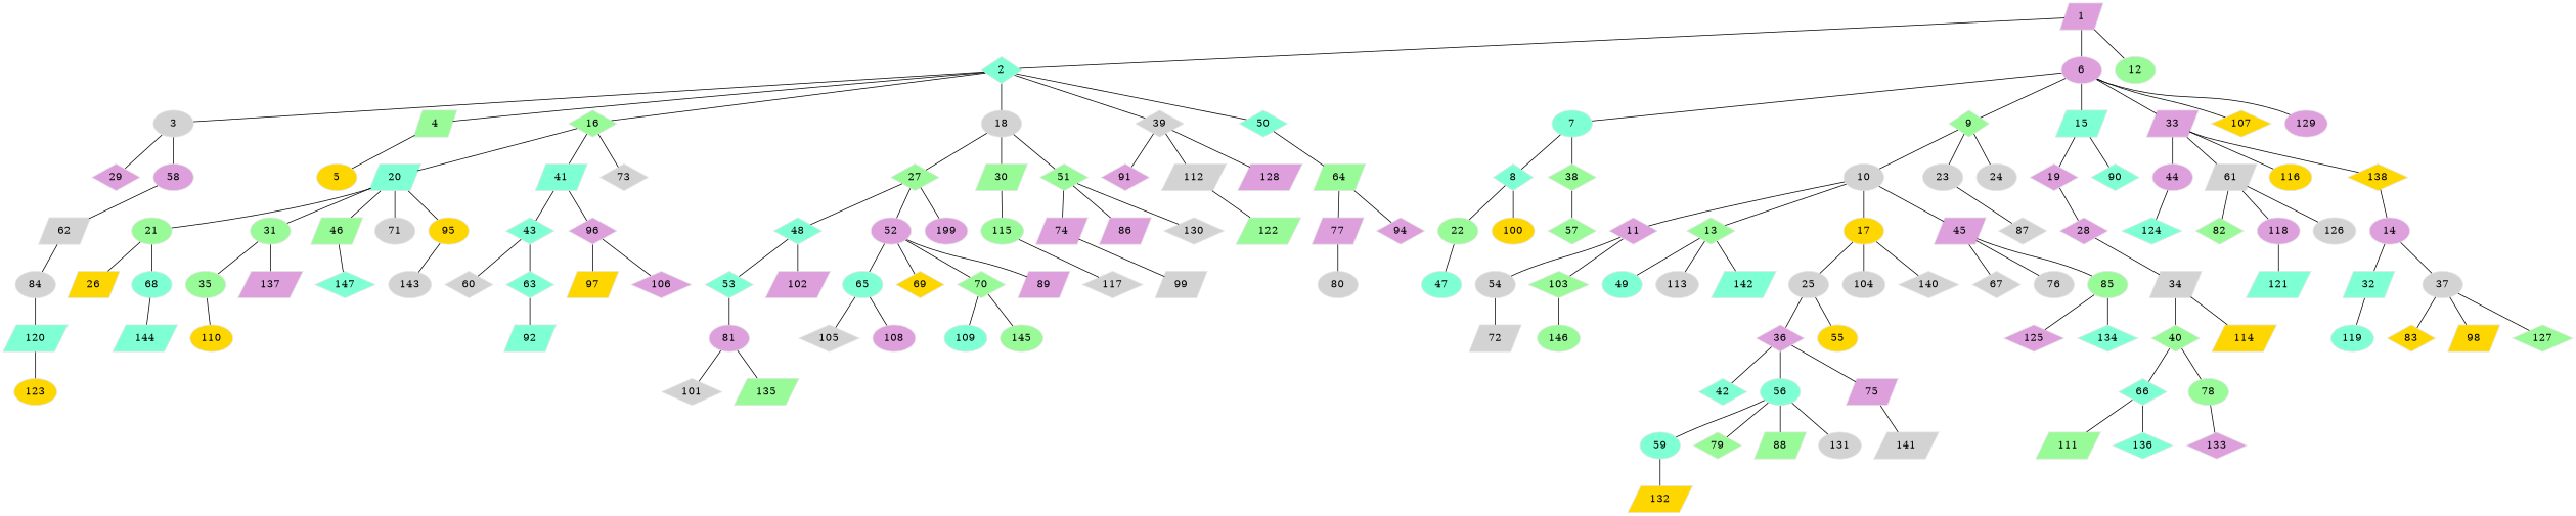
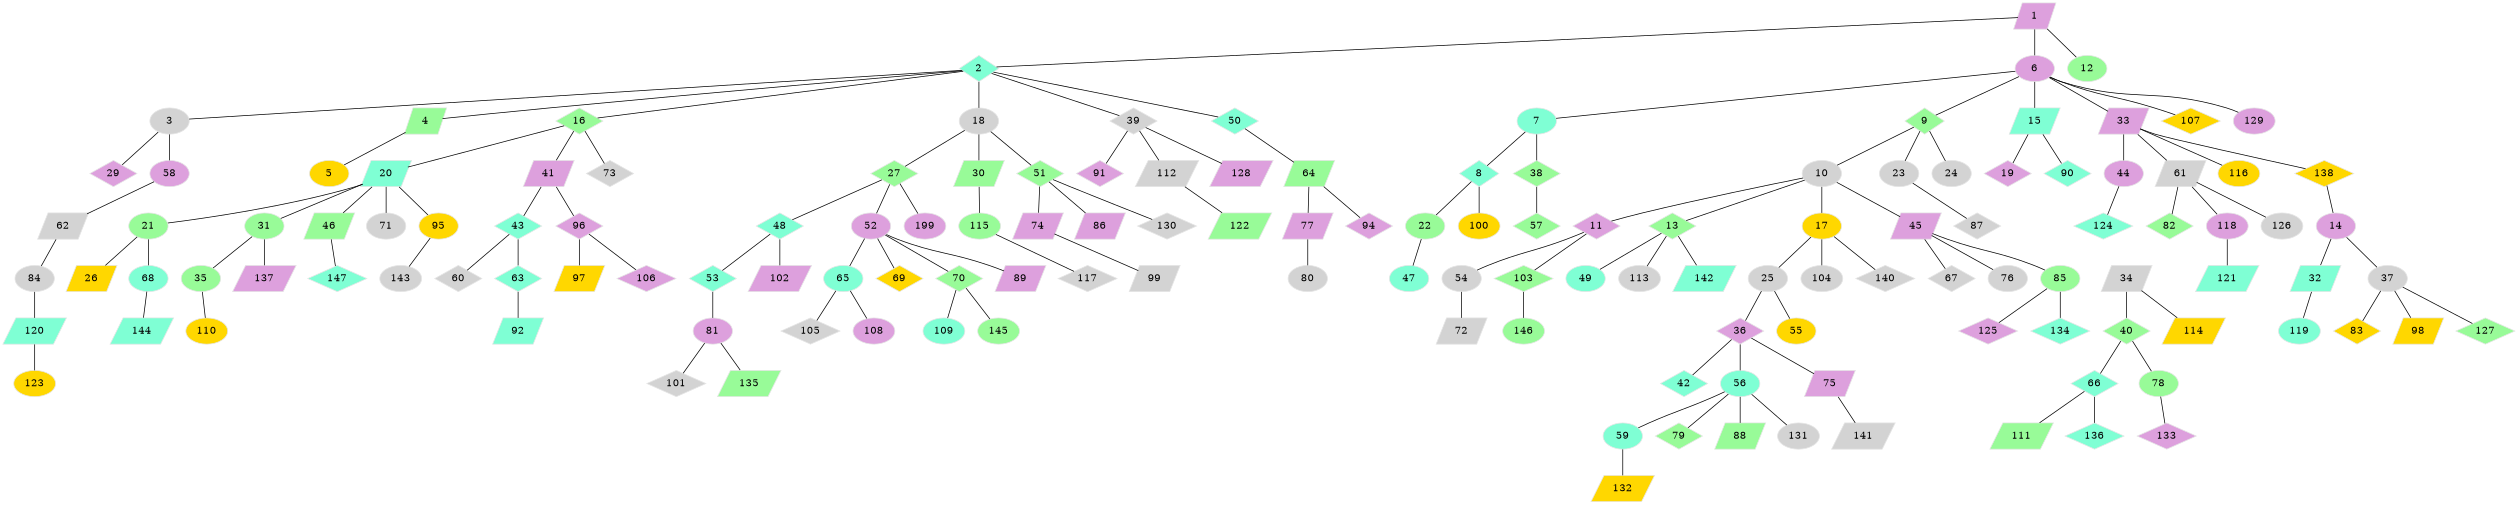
  graph {
    node [color=gray90 fillcolor=lightgrey shape=ellipse style=filled]
    1 [fillcolor=plum shape=parallelogram]
    2 [fillcolor=aquamarine shape=diamond]
    6 [fillcolor=plum]
    12 [fillcolor=palegreen]
    3
    4 [fillcolor=palegreen shape=parallelogram]
    16 [fillcolor=palegreen shape=diamond]
    18
    39 [shape=diamond]
    50 [fillcolor=aquamarine shape=diamond]
    7 [fillcolor=aquamarine]
    9 [fillcolor=palegreen shape=diamond]
    15 [fillcolor=aquamarine shape=parallelogram]
    33 [fillcolor=plum shape=parallelogram]
    107 [fillcolor=gold shape=diamond]
    129 [fillcolor=plum]
    29 [fillcolor=plum shape=diamond]
    58 [fillcolor=plum]
    5 [fillcolor=gold]
    20 [fillcolor=aquamarine shape=parallelogram]
-   41 [fillcolor=aquamarine shape=parallelogram]
+   41 [fillcolor=plum shape=parallelogram]
    73 [shape=diamond]
    27 [fillcolor=palegreen shape=diamond]
    30 [fillcolor=palegreen shape=parallelogram]
    51 [fillcolor=palegreen shape=diamond]
    91 [fillcolor=plum shape=diamond]
    112 [shape=parallelogram]
    128 [fillcolor=plum shape=parallelogram]
    64 [fillcolor=palegreen shape=parallelogram]
    62 [shape=parallelogram]
    8 [fillcolor=aquamarine shape=diamond]
    38 [fillcolor=palegreen shape=diamond]
    10
    23
    24
    19 [fillcolor=plum shape=diamond]
    90 [fillcolor=aquamarine shape=diamond]
    44 [fillcolor=plum]
    61 [shape=parallelogram]
    116 [fillcolor=gold]
    138 [fillcolor=gold shape=diamond]
    22 [fillcolor=palegreen]
    100 [fillcolor=gold]
    57 [fillcolor=palegreen shape=diamond]
    47 [fillcolor=aquamarine]
    11 [fillcolor=plum shape=diamond]
    13 [fillcolor=palegreen shape=diamond]
    17 [fillcolor=gold]
    45 [fillcolor=plum shape=parallelogram]
    87 [shape=diamond]
    54
    103 [fillcolor=palegreen shape=diamond]
    49 [fillcolor=aquamarine]
    113
    142 [fillcolor=aquamarine shape=parallelogram]
    25
    104
    140 [shape=diamond]
    67 [shape=diamond]
    76
    85 [fillcolor=palegreen]
    72 [shape=parallelogram]
    146 [fillcolor=palegreen]
    14 [fillcolor=plum]
    32 [fillcolor=aquamarine shape=parallelogram]
    37
    119 [fillcolor=aquamarine]
    83 [fillcolor=gold shape=diamond]
    98 [fillcolor=gold shape=parallelogram]
    127 [fillcolor=palegreen shape=diamond]
-   28 [fillcolor=plum shape=diamond]
    21 [fillcolor=palegreen]
    31 [fillcolor=palegreen]
    46 [fillcolor=palegreen shape=parallelogram]
    71
    95 [fillcolor=gold]
    43 [fillcolor=aquamarine shape=diamond]
    96 [fillcolor=plum shape=diamond]
    36 [fillcolor=plum shape=diamond]
    55 [fillcolor=gold]
    48 [fillcolor=aquamarine shape=diamond]
    52 [fillcolor=plum]
    n83 [fillcolor=plum label=199]
    115 [fillcolor=palegreen]
    74 [fillcolor=plum shape=parallelogram]
    86 [fillcolor=plum shape=parallelogram]
    130 [shape=diamond]
    34 [shape=parallelogram]
    26 [fillcolor=gold shape=parallelogram]
    68 [fillcolor=aquamarine]
    35 [fillcolor=palegreen]
    137 [fillcolor=plum shape=parallelogram]
    147 [fillcolor=aquamarine shape=diamond]
    143
    144 [fillcolor=aquamarine shape=parallelogram]
    42 [fillcolor=aquamarine shape=diamond]
    56 [fillcolor=aquamarine]
    75 [fillcolor=plum shape=parallelogram]
    53 [fillcolor=aquamarine shape=diamond]
    102 [fillcolor=plum shape=parallelogram]
    65 [fillcolor=aquamarine]
    69 [fillcolor=gold shape=diamond]
    70 [fillcolor=palegreen shape=diamond]
    89 [fillcolor=plum shape=parallelogram]
    40 [fillcolor=palegreen shape=diamond]
    114 [fillcolor=gold shape=parallelogram]
    117 [shape=diamond]
    110 [fillcolor=gold]
    124 [fillcolor=aquamarine shape=diamond]
    82 [fillcolor=palegreen shape=diamond]
    118 [fillcolor=plum]
    126
    66 [fillcolor=aquamarine shape=diamond]
    78 [fillcolor=palegreen]
    59 [fillcolor=aquamarine]
    79 [fillcolor=palegreen shape=diamond]
    88 [fillcolor=palegreen shape=parallelogram]
    131
    141 [shape=parallelogram]
    122 [fillcolor=palegreen shape=parallelogram]
    111 [fillcolor=palegreen shape=parallelogram]
    136 [fillcolor=aquamarine shape=diamond]
    133 [fillcolor=plum shape=diamond]
    60 [shape=diamond]
    63 [fillcolor=aquamarine shape=diamond]
    97 [fillcolor=gold shape=parallelogram]
    106 [fillcolor=plum shape=diamond]
    92 [fillcolor=aquamarine shape=parallelogram]
    125 [fillcolor=plum shape=diamond]
    134 [fillcolor=aquamarine shape=diamond]
    81 [fillcolor=plum]
    77 [fillcolor=plum shape=parallelogram]
    94 [fillcolor=plum shape=diamond]
    99 [shape=parallelogram]
    105 [shape=diamond]
    108 [fillcolor=plum]
    109 [fillcolor=aquamarine]
    145 [fillcolor=palegreen]
    101 [shape=diamond]
    135 [fillcolor=palegreen shape=parallelogram]
    132 [fillcolor=gold shape=parallelogram]
    84
    121 [fillcolor=aquamarine shape=parallelogram]
    120 [fillcolor=aquamarine shape=parallelogram]
    80
    123 [fillcolor=gold]
    1 -- 2
    1 -- 6
    1 -- 12
    2 -- 3
    2 -- 4
    2 -- 16
    2 -- 18
    2 -- 39
    2 -- 50
    6 -- 7
    6 -- 9
    6 -- 15
    6 -- 33
    6 -- 107
    6 -- 129
    3 -- 29
    3 -- 58
    4 -- 5
    16 -- 20
    16 -- 41
    16 -- 73
    18 -- 27
    18 -- 30
    18 -- 51
    39 -- 91
    39 -- 112
    39 -- 128
    50 -- 64
    7 -- 8
    7 -- 38
    9 -- 10
    9 -- 23
    9 -- 24
    15 -- 19
    15 -- 90
    33 -- 44
    33 -- 61
    33 -- 116
    33 -- 138
    58 -- 62
    20 -- 21
    20 -- 31
    20 -- 46
    20 -- 71
    20 -- 95
    41 -- 43
    41 -- 96
    27 -- 48
    27 -- 52
    27 -- n83
    30 -- 115
    51 -- 74
    51 -- 86
    51 -- 130
    112 -- 122
    64 -- 77
    64 -- 94
    62 -- 84
    8 -- 22
    8 -- 100
    38 -- 57
    10 -- 11
    10 -- 13
    10 -- 17
    10 -- 45
    23 -- 87
-   19 -- 28
    44 -- 124
    61 -- 82
    61 -- 118
    61 -- 126
    138 -- 14
    22 -- 47
    11 -- 54
    11 -- 103
    13 -- 49
    13 -- 113
    13 -- 142
    17 -- 25
    17 -- 104
    17 -- 140
    45 -- 67
    45 -- 76
    45 -- 85
    54 -- 72
    103 -- 146
    25 -- 36
    25 -- 55
    85 -- 125
    85 -- 134
    14 -- 32
    14 -- 37
    32 -- 119
    37 -- 83
    37 -- 98
    37 -- 127
-   28 -- 34
    21 -- 26
    21 -- 68
    31 -- 35
    31 -- 137
    46 -- 147
    95 -- 143
    43 -- 60
    43 -- 63
    96 -- 97
    96 -- 106
    36 -- 42
    36 -- 56
    36 -- 75
    48 -- 53
    48 -- 102
    52 -- 65
    52 -- 69
    52 -- 70
    52 -- 89
    115 -- 117
    74 -- 99
    34 -- 40
    34 -- 114
    68 -- 144
    35 -- 110
    56 -- 59
    56 -- 79
    56 -- 88
    56 -- 131
    75 -- 141
    53 -- 81
    65 -- 105
    65 -- 108
    70 -- 109
    70 -- 145
    40 -- 66
    40 -- 78
    118 -- 121
    66 -- 111
    66 -- 136
    78 -- 133
    59 -- 132
    63 -- 92
    81 -- 101
    81 -- 135
    77 -- 80
    84 -- 120
    120 -- 123
  }
